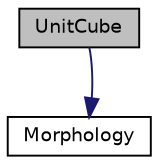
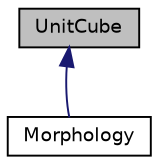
  digraph {
    node [color=black fontname=Helvetica fontsize=10 shape=record style=filled]
    n1 [fillcolor=grey75 fontcolor=black height=0.2 label=UnitCube width=0.4]
    n2 [fillcolor=white height=0.2 label=Morphology width=0.4]
-   n2 -> n1 [color=midnightblue dir=back fontname=Helvetica fontsize=10 labelfontname=Helvetica labelfontsize=10 style=solid]
+   n1 -> n2 [color=midnightblue dir=back fontname=Helvetica fontsize=10 labelfontname=Helvetica labelfontsize=10 style=solid]
  }
